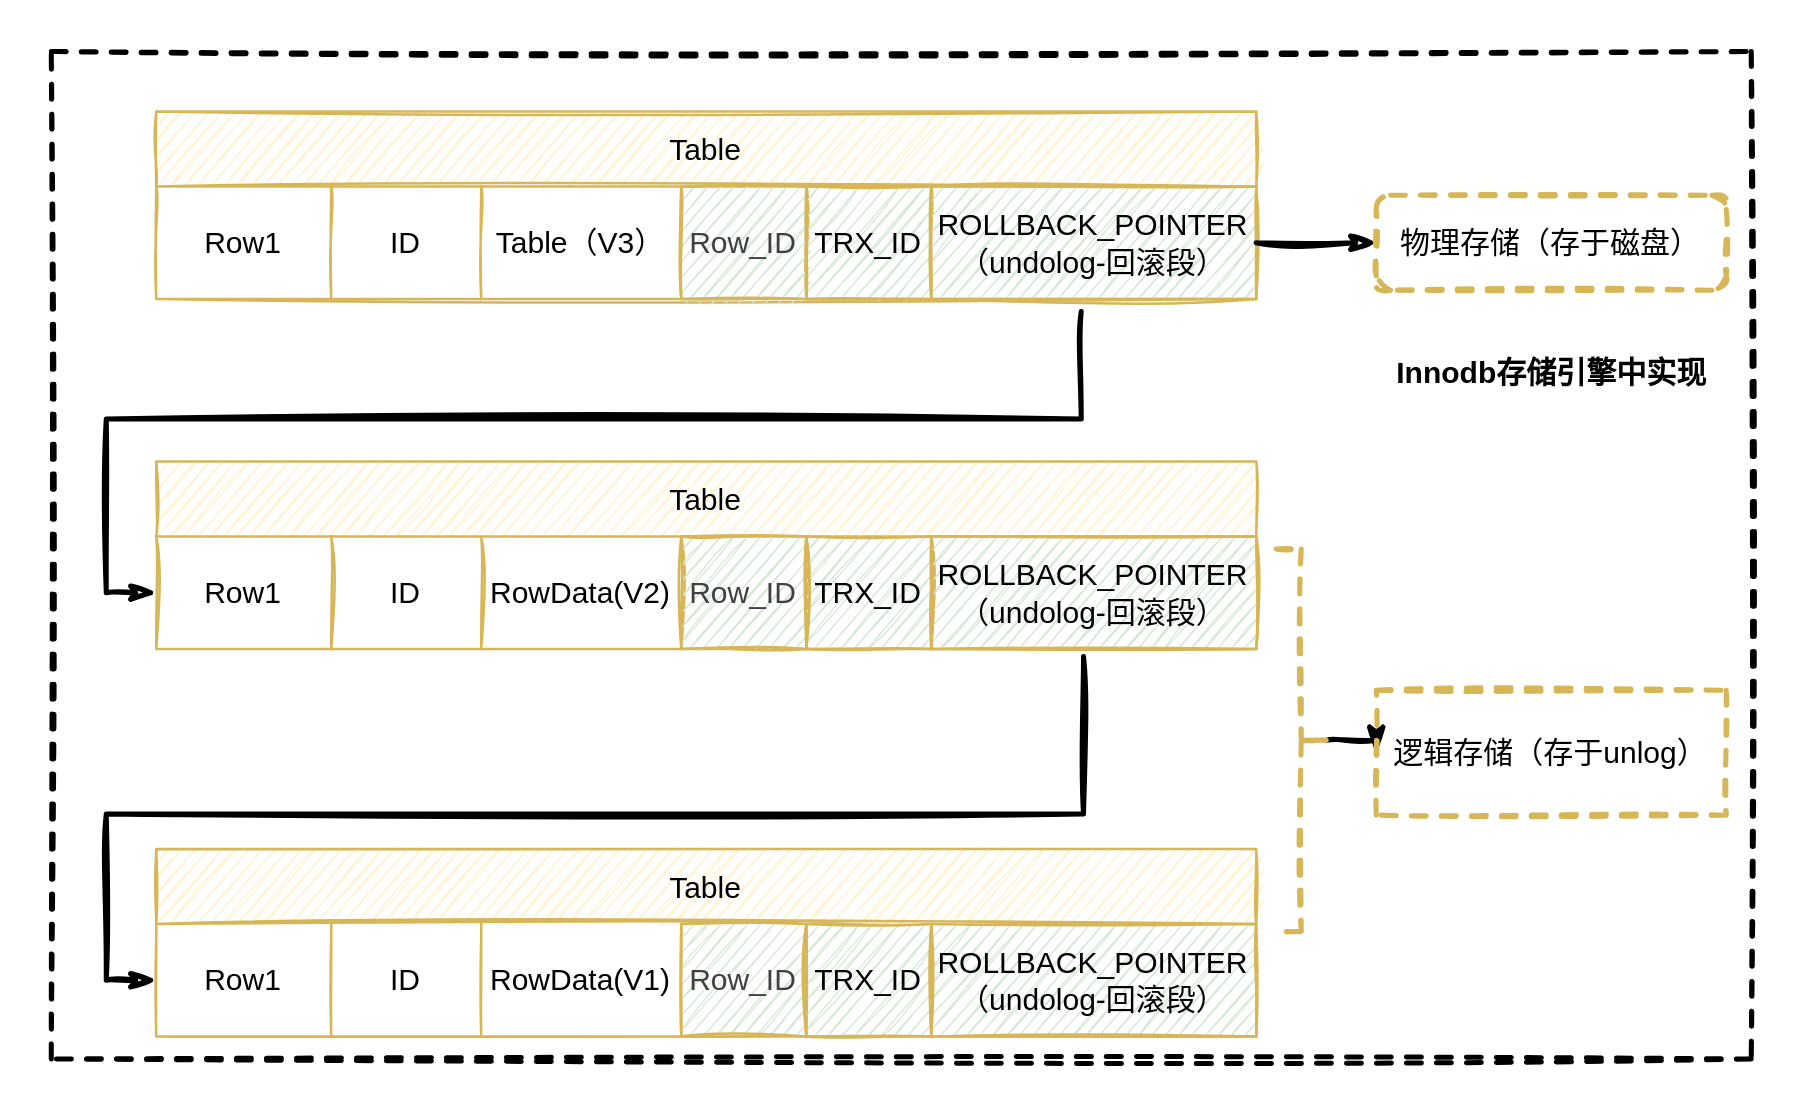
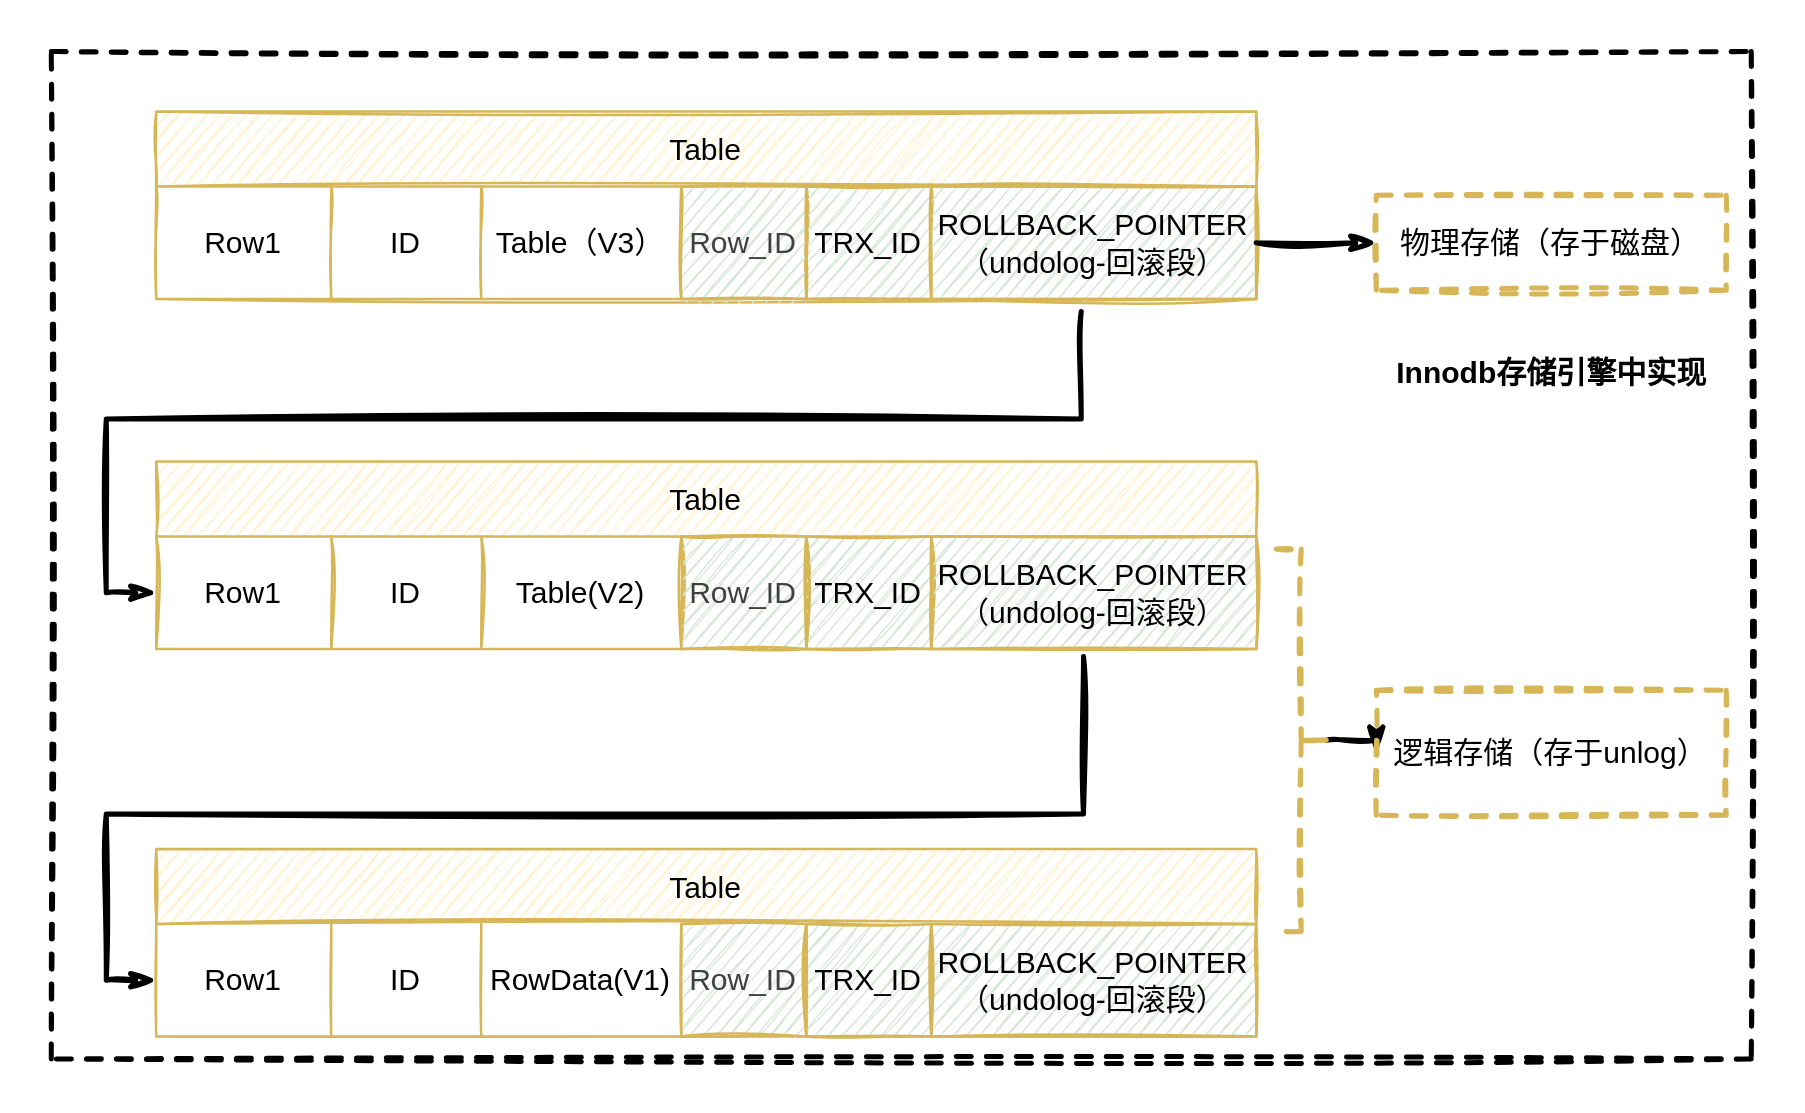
  <mxCell id="0" />
  <mxCell id="1" parent="0" />
  <mxCell id="2" value="Table" style="shape=table;startSize=30;container=1;collapsible=0;childLayout=tableLayout;fillColor=#fff2cc;strokeColor=#d6b656;shadow=0;rounded=0;sketch=1;" vertex="1" parent="1"><mxGeometry x="62" y="44" width="440" height="75" as="geometry" /></mxCell>
  <mxCell id="3" value="" style="shape=partialRectangle;collapsible=0;dropTarget=0;pointerEvents=0;fillColor=none;top=0;left=0;bottom=0;right=0;points=[[0,0.5],[1,0.5]];portConstraint=eastwest;strokeColor=#CCFFFF;rounded=0;sketch=1;" vertex="1" parent="2"><mxGeometry y="30" width="440" height="45" as="geometry" /></mxCell>
  <mxCell id="4" value="&lt;font style=&quot;font-size: 12px&quot;&gt;Row1&lt;/font&gt;" style="shape=partialRectangle;html=1;whiteSpace=wrap;connectable=0;overflow=hidden;fillColor=none;top=0;left=0;bottom=0;right=0;pointerEvents=1;rounded=0;sketch=1;" vertex="1" parent="3"><mxGeometry width="70" height="45" as="geometry"><mxRectangle width="70" height="45" as="alternateBounds" /></mxGeometry></mxCell>
  <mxCell id="5" value="ID" style="shape=partialRectangle;html=1;whiteSpace=wrap;connectable=0;overflow=hidden;fillColor=none;top=0;left=0;bottom=0;right=0;pointerEvents=1;rounded=0;sketch=1;" vertex="1" parent="3"><mxGeometry x="70" width="60" height="45" as="geometry"><mxRectangle width="60" height="45" as="alternateBounds" /></mxGeometry></mxCell>
  <mxCell id="6" value="Table（V3）" style="shape=partialRectangle;html=1;whiteSpace=wrap;connectable=0;overflow=hidden;fillColor=none;top=0;left=0;bottom=0;right=0;pointerEvents=1;rounded=0;sketch=1;" vertex="1" parent="3"><mxGeometry x="130" width="80" height="45" as="geometry"><mxRectangle width="80" height="45" as="alternateBounds" /></mxGeometry></mxCell>
  <mxCell id="7" value="&lt;span style=&quot;color: rgb(64 , 64 , 64) ; text-align: left&quot;&gt;&lt;font style=&quot;font-size: 12px&quot;&gt;Row_ID&lt;/font&gt;&lt;/span&gt;" style="shape=partialRectangle;html=1;whiteSpace=wrap;connectable=0;overflow=hidden;top=1;left=1;bottom=1;right=1;pointerEvents=1;fillColor=#d5e8d4;strokeColor=#D6B656;rounded=0;sketch=1;" vertex="1" parent="3"><mxGeometry x="210" width="50" height="45" as="geometry"><mxRectangle width="50" height="45" as="alternateBounds" /></mxGeometry></mxCell>
  <mxCell id="8" value="TRX_ID" style="shape=partialRectangle;html=1;whiteSpace=wrap;connectable=0;overflow=hidden;fillColor=#d5e8d4;top=1;left=1;bottom=1;right=1;pointerEvents=1;strokeColor=#D6B656;strokeWidth=1;perimeterSpacing=0;rounded=0;sketch=1;" vertex="1" parent="3"><mxGeometry x="260" width="50" height="45" as="geometry"><mxRectangle width="50" height="45" as="alternateBounds" /></mxGeometry></mxCell>
  <mxCell id="9" value="ROLLBACK_POINTER（undolog-回滚段）" style="shape=partialRectangle;html=1;whiteSpace=wrap;connectable=0;overflow=hidden;fillColor=#d5e8d4;top=1;left=1;bottom=1;right=1;pointerEvents=1;strokeColor=#D6B656;labelBackgroundColor=none;labelBorderColor=none;shadow=0;backgroundOutline=0;rounded=0;sketch=1;" vertex="1" parent="3"><mxGeometry x="310" width="130" height="45" as="geometry"><mxRectangle width="130" height="45" as="alternateBounds" /></mxGeometry></mxCell>
  <mxCell id="10" value="Table" style="shape=table;startSize=30;container=1;collapsible=0;childLayout=tableLayout;fillColor=#fff2cc;strokeColor=#d6b656;shadow=0;rounded=0;sketch=1;" vertex="1" parent="1"><mxGeometry x="62" y="184" width="440" height="75" as="geometry" /></mxCell>
  <mxCell id="11" value="" style="shape=partialRectangle;collapsible=0;dropTarget=0;pointerEvents=0;fillColor=none;top=0;left=0;bottom=0;right=0;points=[[0,0.5],[1,0.5]];portConstraint=eastwest;strokeColor=#CCFFFF;rounded=0;sketch=1;" vertex="1" parent="10"><mxGeometry y="30" width="440" height="45" as="geometry" /></mxCell>
  <mxCell id="12" value="&lt;font style=&quot;font-size: 12px&quot;&gt;Row1&lt;/font&gt;" style="shape=partialRectangle;html=1;whiteSpace=wrap;connectable=0;overflow=hidden;fillColor=none;top=0;left=0;bottom=0;right=0;pointerEvents=1;rounded=0;sketch=1;" vertex="1" parent="11"><mxGeometry width="70" height="45" as="geometry"><mxRectangle width="70" height="45" as="alternateBounds" /></mxGeometry></mxCell>
  <mxCell id="13" value="ID" style="shape=partialRectangle;html=1;whiteSpace=wrap;connectable=0;overflow=hidden;fillColor=none;top=0;left=0;bottom=0;right=0;pointerEvents=1;rounded=0;sketch=1;" vertex="1" parent="11"><mxGeometry x="70" width="60" height="45" as="geometry"><mxRectangle width="60" height="45" as="alternateBounds" /></mxGeometry></mxCell>
- <mxCell id="14" value="RowData(V2)" style="shape=partialRectangle;html=1;whiteSpace=wrap;connectable=0;overflow=hidden;fillColor=none;top=0;left=0;bottom=0;right=0;pointerEvents=1;rounded=0;sketch=1;" vertex="1" parent="11"><mxGeometry x="130" width="80" height="45" as="geometry"><mxRectangle width="80" height="45" as="alternateBounds" /></mxGeometry></mxCell>
+ <mxCell id="14" value="Table(V2)" style="shape=partialRectangle;html=1;whiteSpace=wrap;connectable=0;overflow=hidden;fillColor=none;top=0;left=0;bottom=0;right=0;pointerEvents=1;rounded=0;sketch=1;" vertex="1" parent="11"><mxGeometry x="130" width="80" height="45" as="geometry"><mxRectangle width="80" height="45" as="alternateBounds" /></mxGeometry></mxCell>
  <mxCell id="15" value="&lt;span style=&quot;color: rgb(64 , 64 , 64) ; text-align: left&quot;&gt;&lt;font style=&quot;font-size: 12px&quot;&gt;Row_ID&lt;/font&gt;&lt;/span&gt;" style="shape=partialRectangle;html=1;whiteSpace=wrap;connectable=0;overflow=hidden;top=1;left=1;bottom=1;right=1;pointerEvents=1;fillColor=#d5e8d4;strokeColor=#D6B656;rounded=0;sketch=1;" vertex="1" parent="11"><mxGeometry x="210" width="50" height="45" as="geometry"><mxRectangle width="50" height="45" as="alternateBounds" /></mxGeometry></mxCell>
  <mxCell id="16" value="TRX_ID" style="shape=partialRectangle;html=1;whiteSpace=wrap;connectable=0;overflow=hidden;fillColor=#d5e8d4;top=1;left=1;bottom=1;right=1;pointerEvents=1;strokeColor=#D6B656;strokeWidth=1;perimeterSpacing=0;rounded=0;sketch=1;" vertex="1" parent="11"><mxGeometry x="260" width="50" height="45" as="geometry"><mxRectangle width="50" height="45" as="alternateBounds" /></mxGeometry></mxCell>
  <mxCell id="17" value="ROLLBACK_POINTER（undolog-回滚段）" style="shape=partialRectangle;html=1;whiteSpace=wrap;connectable=0;overflow=hidden;fillColor=#d5e8d4;top=1;left=1;bottom=1;right=1;pointerEvents=1;strokeColor=#D6B656;labelBackgroundColor=none;labelBorderColor=none;shadow=0;backgroundOutline=0;rounded=0;sketch=1;" vertex="1" parent="11"><mxGeometry x="310" width="130" height="45" as="geometry"><mxRectangle width="130" height="45" as="alternateBounds" /></mxGeometry></mxCell>
  <mxCell id="18" value="Table" style="shape=table;startSize=30;container=1;collapsible=0;childLayout=tableLayout;fillColor=#fff2cc;strokeColor=#d6b656;shadow=0;rounded=0;sketch=1;" vertex="1" parent="1"><mxGeometry x="62" y="339" width="440" height="75" as="geometry" /></mxCell>
  <mxCell id="19" value="" style="shape=partialRectangle;collapsible=0;dropTarget=0;pointerEvents=0;fillColor=none;top=0;left=0;bottom=0;right=0;points=[[0,0.5],[1,0.5]];portConstraint=eastwest;strokeColor=#CCFFFF;rounded=0;sketch=1;" vertex="1" parent="18"><mxGeometry y="30" width="440" height="45" as="geometry" /></mxCell>
  <mxCell id="20" value="&lt;font style=&quot;font-size: 12px&quot;&gt;Row1&lt;/font&gt;" style="shape=partialRectangle;html=1;whiteSpace=wrap;connectable=0;overflow=hidden;fillColor=none;top=0;left=0;bottom=0;right=0;pointerEvents=1;rounded=0;sketch=1;" vertex="1" parent="19"><mxGeometry width="70" height="45" as="geometry"><mxRectangle width="70" height="45" as="alternateBounds" /></mxGeometry></mxCell>
  <mxCell id="21" value="ID" style="shape=partialRectangle;html=1;whiteSpace=wrap;connectable=0;overflow=hidden;fillColor=none;top=0;left=0;bottom=0;right=0;pointerEvents=1;rounded=0;sketch=1;" vertex="1" parent="19"><mxGeometry x="70" width="60" height="45" as="geometry"><mxRectangle width="60" height="45" as="alternateBounds" /></mxGeometry></mxCell>
  <mxCell id="22" value="RowData(V1)" style="shape=partialRectangle;html=1;whiteSpace=wrap;connectable=0;overflow=hidden;fillColor=none;top=0;left=0;bottom=0;right=0;pointerEvents=1;rounded=0;sketch=1;" vertex="1" parent="19"><mxGeometry x="130" width="80" height="45" as="geometry"><mxRectangle width="80" height="45" as="alternateBounds" /></mxGeometry></mxCell>
  <mxCell id="23" value="&lt;span style=&quot;color: rgb(64 , 64 , 64) ; text-align: left&quot;&gt;&lt;font style=&quot;font-size: 12px&quot;&gt;Row_ID&lt;/font&gt;&lt;/span&gt;" style="shape=partialRectangle;html=1;whiteSpace=wrap;connectable=0;overflow=hidden;top=1;left=1;bottom=1;right=1;pointerEvents=1;fillColor=#d5e8d4;strokeColor=#D6B656;rounded=0;sketch=1;" vertex="1" parent="19"><mxGeometry x="210" width="50" height="45" as="geometry"><mxRectangle width="50" height="45" as="alternateBounds" /></mxGeometry></mxCell>
  <mxCell id="24" value="TRX_ID" style="shape=partialRectangle;html=1;whiteSpace=wrap;connectable=0;overflow=hidden;fillColor=#d5e8d4;top=1;left=1;bottom=1;right=1;pointerEvents=1;strokeColor=#D6B656;strokeWidth=1;perimeterSpacing=0;rounded=0;sketch=1;" vertex="1" parent="19"><mxGeometry x="260" width="50" height="45" as="geometry"><mxRectangle width="50" height="45" as="alternateBounds" /></mxGeometry></mxCell>
  <mxCell id="25" value="ROLLBACK_POINTER（undolog-回滚段）" style="shape=partialRectangle;html=1;whiteSpace=wrap;connectable=0;overflow=hidden;fillColor=#d5e8d4;top=1;left=1;bottom=1;right=1;pointerEvents=1;strokeColor=#D6B656;labelBackgroundColor=none;labelBorderColor=none;shadow=0;backgroundOutline=0;rounded=0;sketch=1;" vertex="1" parent="19"><mxGeometry x="310" width="130" height="45" as="geometry"><mxRectangle width="130" height="45" as="alternateBounds" /></mxGeometry></mxCell>
  <mxCell id="26" style="edgeStyle=orthogonalEdgeStyle;jumpStyle=arc;orthogonalLoop=1;jettySize=auto;html=1;entryX=0;entryY=0.5;entryDx=0;entryDy=0;fontSize=12;endArrow=classicThin;endFill=1;strokeWidth=2;rounded=0;sketch=1;" edge="1" parent="1" target="11"><mxGeometry relative="1" as="geometry"><mxPoint x="432" y="124" as="sourcePoint" /><Array as="points"><mxPoint x="432" y="167" /><mxPoint x="42" y="167" /><mxPoint x="42" y="237" /></Array></mxGeometry></mxCell>
  <mxCell id="27" style="edgeStyle=orthogonalEdgeStyle;jumpStyle=arc;orthogonalLoop=1;jettySize=auto;html=1;entryX=0;entryY=0.5;entryDx=0;entryDy=0;fontSize=12;endArrow=classicThin;endFill=1;strokeWidth=2;exitX=0.843;exitY=1.067;exitDx=0;exitDy=0;exitPerimeter=0;rounded=0;sketch=1;" edge="1" parent="1" source="11" target="19"><mxGeometry relative="1" as="geometry"><mxPoint x="432" y="282" as="sourcePoint" /><mxPoint x="62" y="394.5" as="targetPoint" /><Array as="points"><mxPoint x="433" y="325" /><mxPoint x="42" y="325" /><mxPoint x="42" y="392" /><mxPoint x="62" y="392" /></Array></mxGeometry></mxCell>
  <mxCell id="28" value="" style="edgeStyle=orthogonalEdgeStyle;jumpStyle=arc;orthogonalLoop=1;jettySize=auto;html=1;fontSize=12;endArrow=classicThin;endFill=1;strokeWidth=2;rounded=0;sketch=1;" edge="1" parent="1" source="29" target="30"><mxGeometry relative="1" as="geometry" /></mxCell>
  <mxCell id="29" value="" style="shape=curlyBracket;whiteSpace=wrap;html=1;flipH=1;shadow=0;glass=0;dashed=1;labelBackgroundColor=none;labelBorderColor=none;fontSize=12;strokeColor=#D6B656;strokeWidth=2;fillColor=none;gradientColor=none;rounded=0;sketch=1;" vertex="1" parent="1"><mxGeometry x="510" y="219" width="20" height="153" as="geometry" /></mxCell>
  <mxCell id="30" value="逻辑存储（存于unlog）" style="whiteSpace=wrap;html=1;shadow=0;dashed=1;strokeColor=#D6B656;strokeWidth=2;fillColor=none;glass=0;rounded=0;sketch=1;" vertex="1" parent="1"><mxGeometry x="550" y="275.5" width="140" height="50" as="geometry" /></mxCell>
  <mxCell id="31" value="" style="edgeStyle=orthogonalEdgeStyle;jumpStyle=arc;orthogonalLoop=1;jettySize=auto;html=1;fontSize=12;endArrow=classicThin;endFill=1;strokeWidth=2;exitX=1;exitY=0.5;exitDx=0;exitDy=0;rounded=0;sketch=1;" edge="1" parent="1" source="3" target="32"><mxGeometry relative="1" as="geometry"><mxPoint x="530" y="104" as="sourcePoint" /></mxGeometry></mxCell>
- <mxCell id="32" value="物理存储（存于磁盘）" style="whiteSpace=wrap;html=1;shadow=0;dashed=1;strokeColor=#D6B656;strokeWidth=2;fillColor=none;glass=0;sketch=1;rounded=1;" vertex="1" parent="1"><mxGeometry x="550" y="77.5" width="140" height="38" as="geometry" /></mxCell>
+ <mxCell id="32" value="物理存储（存于磁盘）" style="whiteSpace=wrap;html=1;shadow=0;dashed=1;strokeColor=#D6B656;strokeWidth=2;fillColor=none;glass=0;rounded=0;sketch=1;" vertex="1" parent="1"><mxGeometry x="550" y="77.5" width="140" height="38" as="geometry" /></mxCell>
  <mxCell id="33" value="" style="whiteSpace=wrap;html=1;glass=0;fillColor=none;dashed=1;strokeWidth=2;shadow=0;rounded=0;sketch=1;" vertex="1" parent="1"><mxGeometry x="20" y="20" width="680" height="403" as="geometry" /></mxCell>
  <mxCell id="34" value="&lt;b&gt;Innodb存储引擎中实现&lt;/b&gt;" style="text;html=1;align=center;verticalAlign=middle;resizable=0;points=[];autosize=1;strokeColor=none;fillColor=none;fontSize=12;rounded=0;sketch=1;" vertex="1" parent="1"><mxGeometry x="550" y="139" width="140" height="20" as="geometry" /></mxCell>
